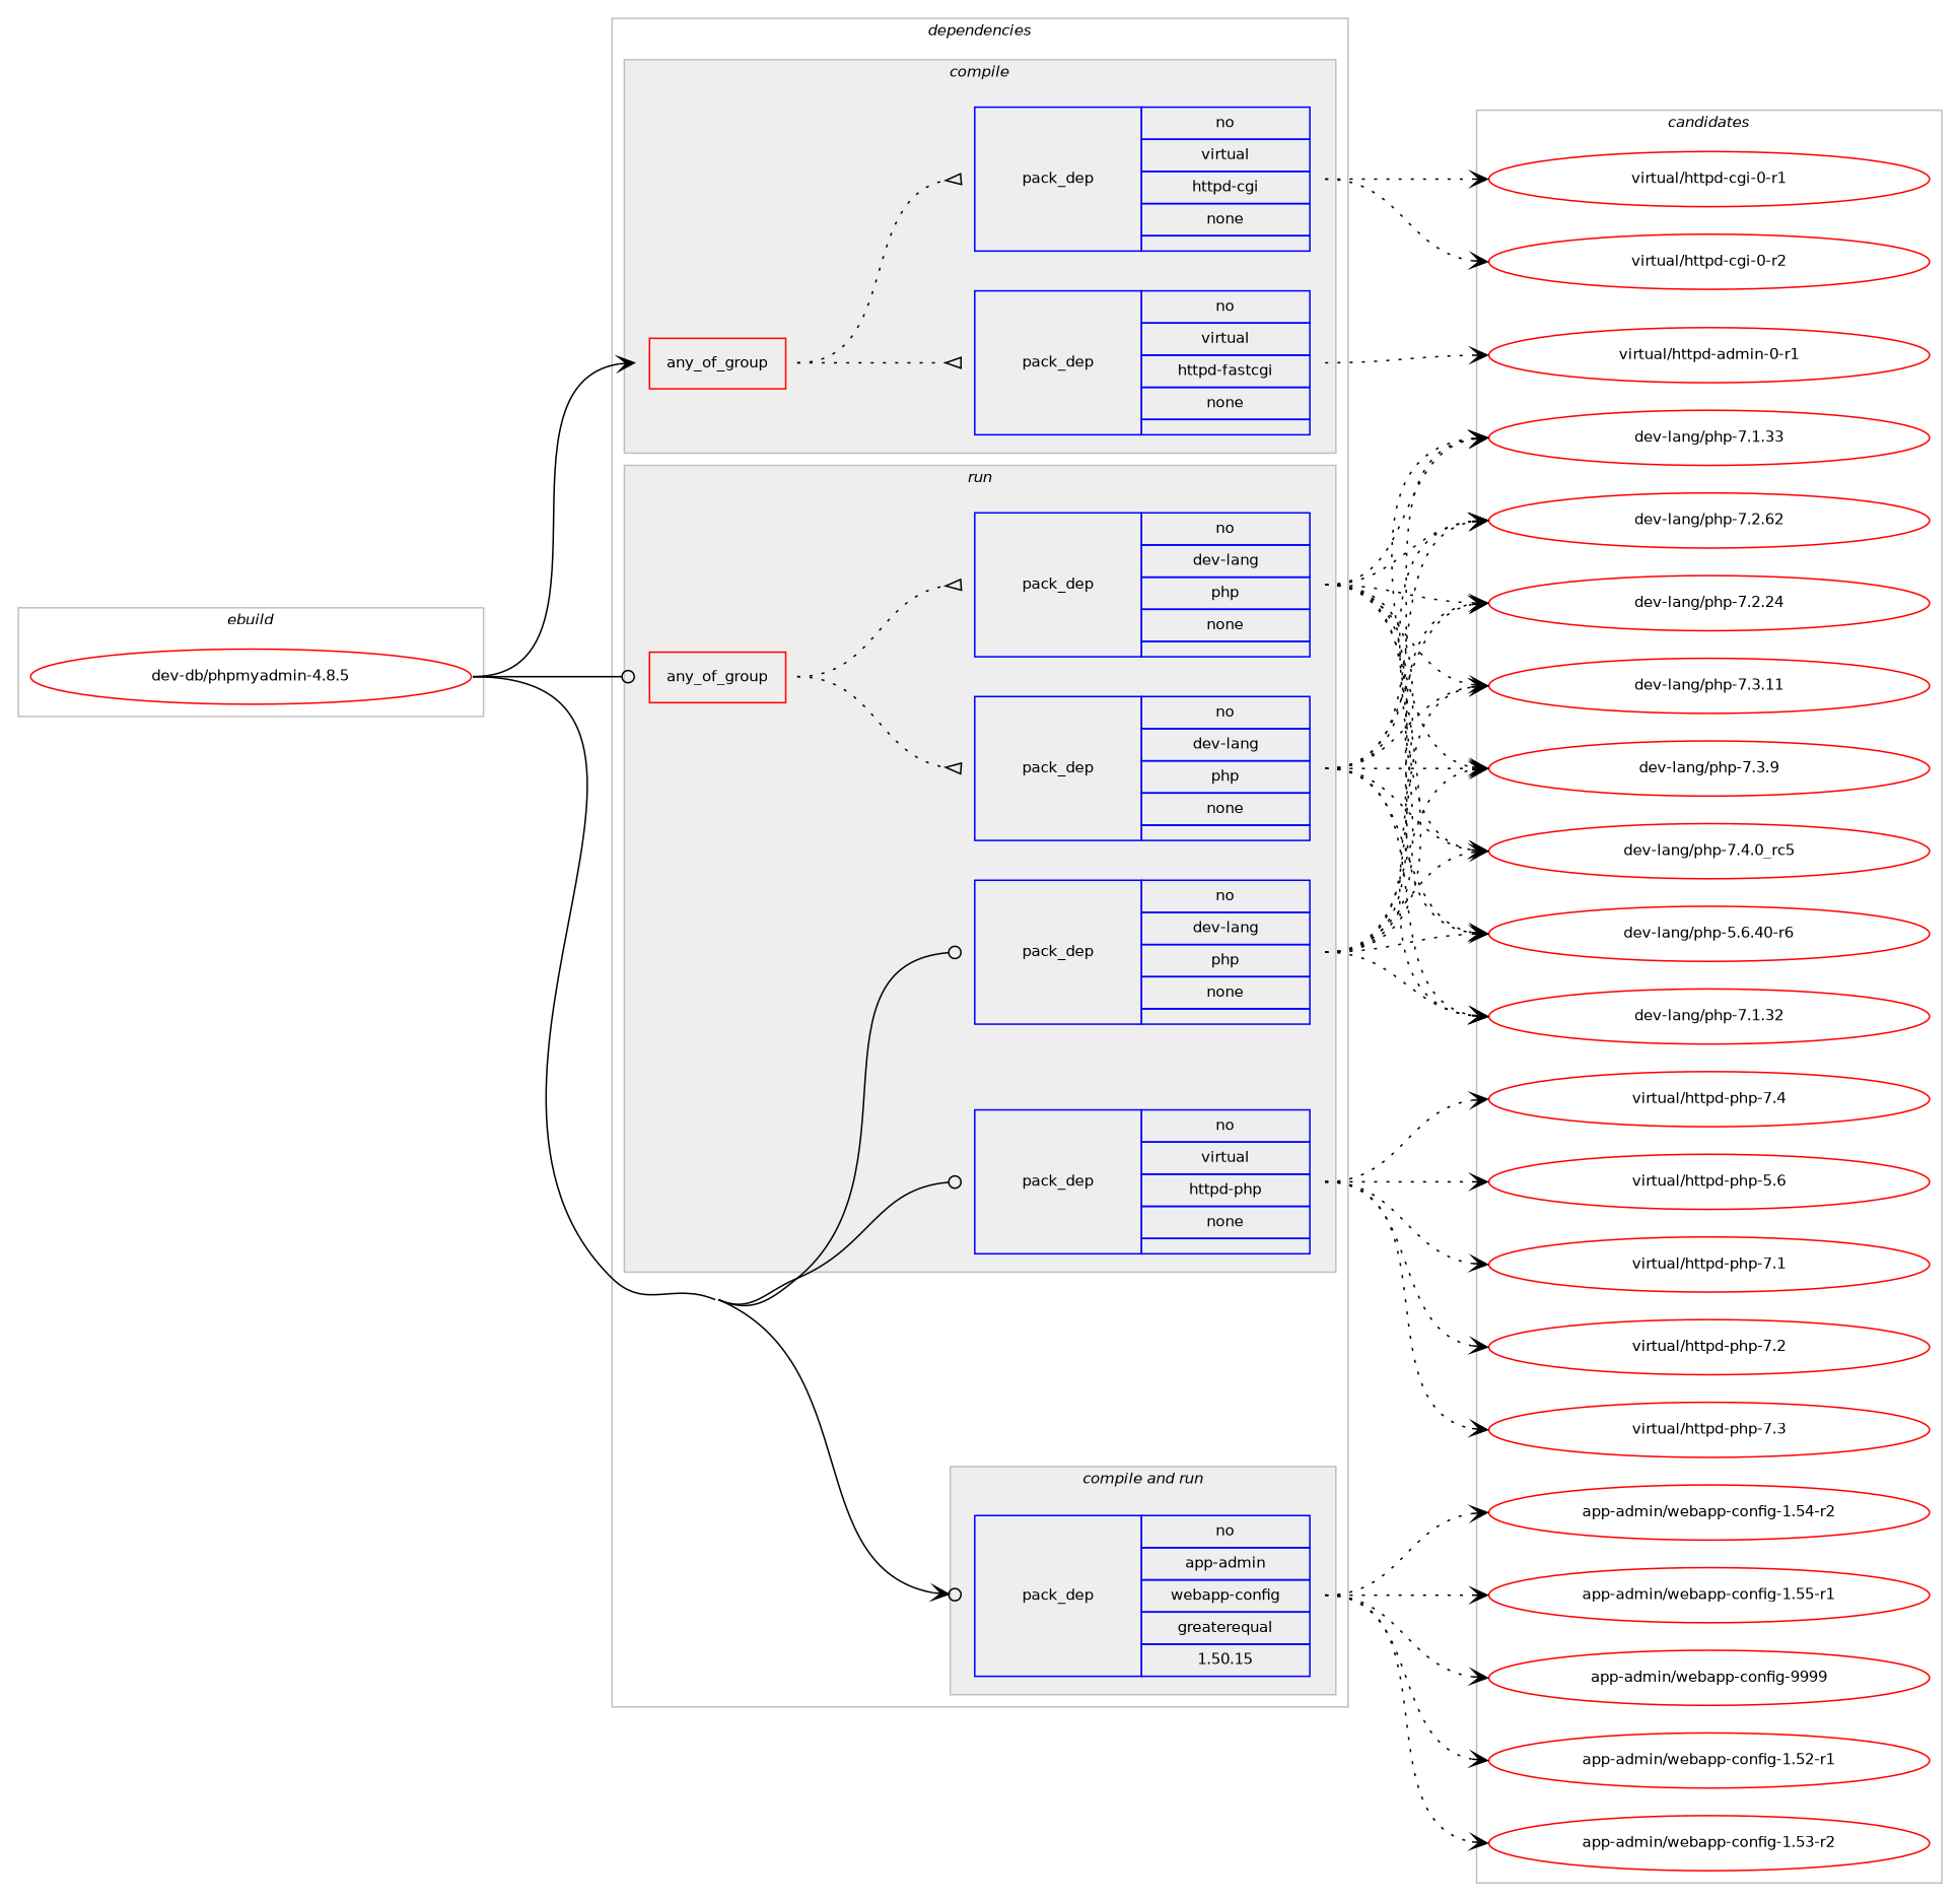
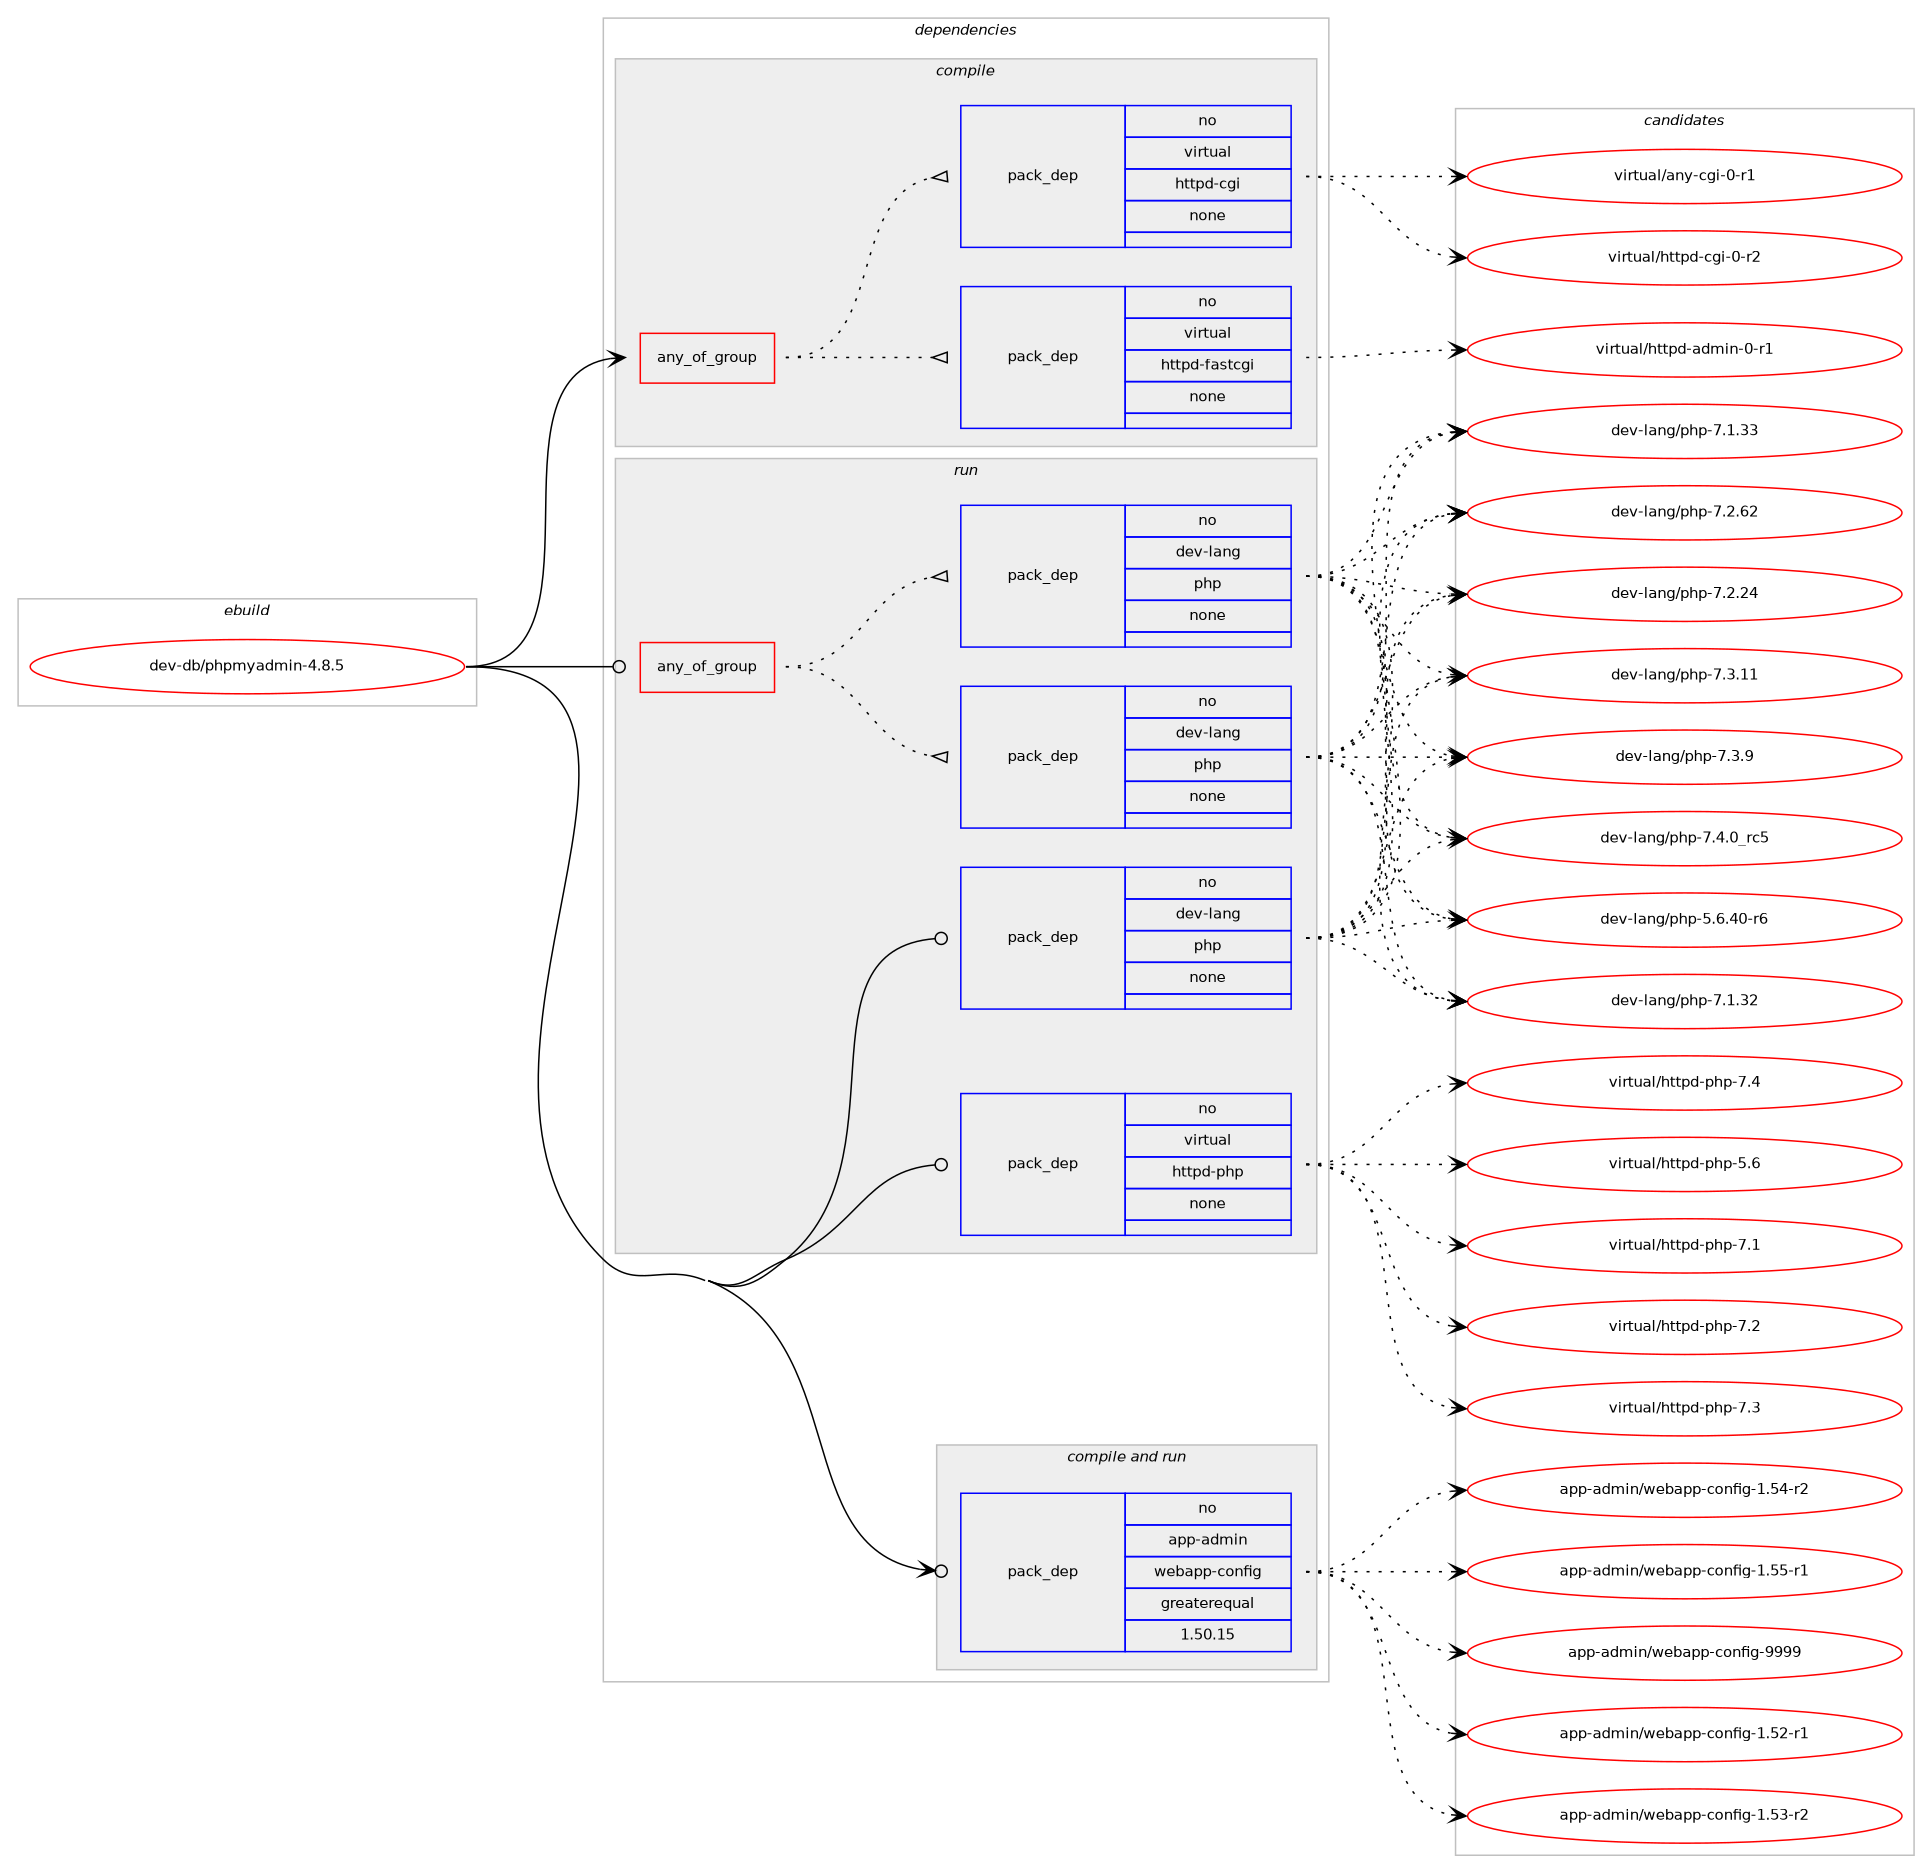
  digraph {
    compound=true
    concentrate=true
    fontname=Helvetica
    fontsize=10
    newrank=true
    rankdir=LR
    ranksep=1.5
    node [color=red fontname=Helvetica fontsize=10]
    edge [arrowhead=vee headport=w style=dotted tailport=e weight=100]
    n1 [label="dev-db/phpmyadmin-4.8.5" width=4]
    n2 [color=blue label=<<TABLE BORDER="0" CELLBORDER="1" CELLSPACING="0" CELLPADDING="4" WIDTH="220"><TR><TD ROWSPAN="6" CELLPADDING="30">pack_dep</TD></TR><TR><TD WIDTH="110">no</TD></TR><TR><TD>virtual</TD></TR><TR><TD>httpd-cgi</TD></TR><TR><TD>none</TD></TR><TR><TD></TD></TR></TABLE>> shape=none]
    n3 [color=blue label=<<TABLE BORDER="0" CELLBORDER="1" CELLSPACING="0" CELLPADDING="4" WIDTH="220"><TR><TD ROWSPAN="6" CELLPADDING="30">pack_dep</TD></TR><TR><TD WIDTH="110">no</TD></TR><TR><TD>virtual</TD></TR><TR><TD>httpd-fastcgi</TD></TR><TR><TD>none</TD></TR><TR><TD></TD></TR></TABLE>> shape=none]
    n4 [label=<<TABLE BORDER="0" CELLBORDER="1" CELLSPACING="0" CELLPADDING="4"><TR><TD CELLPADDING="10">any_of_group</TD></TR></TABLE>> shape=none]
    n5 [color=blue label=<<TABLE BORDER="0" CELLBORDER="1" CELLSPACING="0" CELLPADDING="4" WIDTH="220"><TR><TD ROWSPAN="6" CELLPADDING="30">pack_dep</TD></TR><TR><TD WIDTH="110">no</TD></TR><TR><TD>app-admin</TD></TR><TR><TD>webapp-config</TD></TR><TR><TD>greaterequal</TD></TR><TR><TD>1.50.15</TD></TR></TABLE>> shape=none]
    n6 [color=blue label=<<TABLE BORDER="0" CELLBORDER="1" CELLSPACING="0" CELLPADDING="4" WIDTH="220"><TR><TD ROWSPAN="6" CELLPADDING="30">pack_dep</TD></TR><TR><TD WIDTH="110">no</TD></TR><TR><TD>dev-lang</TD></TR><TR><TD>php</TD></TR><TR><TD>none</TD></TR><TR><TD></TD></TR></TABLE>> shape=none]
    n7 [color=blue label=<<TABLE BORDER="0" CELLBORDER="1" CELLSPACING="0" CELLPADDING="4" WIDTH="220"><TR><TD ROWSPAN="6" CELLPADDING="30">pack_dep</TD></TR><TR><TD WIDTH="110">no</TD></TR><TR><TD>dev-lang</TD></TR><TR><TD>php</TD></TR><TR><TD>none</TD></TR><TR><TD></TD></TR></TABLE>> shape=none]
    n8 [label=<<TABLE BORDER="0" CELLBORDER="1" CELLSPACING="0" CELLPADDING="4"><TR><TD CELLPADDING="10">any_of_group</TD></TR></TABLE>> shape=none]
    n9 [color=blue label=<<TABLE BORDER="0" CELLBORDER="1" CELLSPACING="0" CELLPADDING="4" WIDTH="220"><TR><TD ROWSPAN="6" CELLPADDING="30">pack_dep</TD></TR><TR><TD WIDTH="110">no</TD></TR><TR><TD>dev-lang</TD></TR><TR><TD>php</TD></TR><TR><TD>none</TD></TR><TR><TD></TD></TR></TABLE>> shape=none]
    n10 [color=blue label=<<TABLE BORDER="0" CELLBORDER="1" CELLSPACING="0" CELLPADDING="4" WIDTH="220"><TR><TD ROWSPAN="6" CELLPADDING="30">pack_dep</TD></TR><TR><TD WIDTH="110">no</TD></TR><TR><TD>virtual</TD></TR><TR><TD>httpd-php</TD></TR><TR><TD>none</TD></TR><TR><TD></TD></TR></TABLE>> shape=none]
-   n11 [label="virtual/httpd-cgi-0-r1" width=4]
+   n11 [label="virtual/any-cgi-0-r1" width=4]
    n12 [label="virtual/httpd-cgi-0-r2" width=4]
    n13 [label="virtual/httpd-admin-0-r1" width=4]
    n14 [label="app-admin/webapp-config-1.52-r1" width=4]
    n15 [label="app-admin/webapp-config-1.53-r2" width=4]
    n16 [label="app-admin/webapp-config-1.54-r2" width=4]
    n17 [label="app-admin/webapp-config-1.55-r1" width=4]
    n18 [label="app-admin/webapp-config-9999" width=4]
    n19 [label="dev-lang/php-5.6.40-r6" width=4]
    n20 [label="dev-lang/php-7.1.32" width=4]
    n21 [label="dev-lang/php-7.1.33" width=4]
    n22 [label="dev-lang/php-7.2.62" width=4]
    n23 [label="dev-lang/php-7.2.24" width=4]
    n24 [label="dev-lang/php-7.3.11" width=4]
    n25 [label="dev-lang/php-7.3.9" width=4]
    n26 [label="dev-lang/php-7.4.0_rc5" width=4]
    n27 [label="virtual/httpd-php-5.6" width=4]
    n28 [label="virtual/httpd-php-7.1" width=4]
    n29 [label="virtual/httpd-php-7.2" width=4]
    n30 [label="virtual/httpd-php-7.3" width=4]
    n31 [label="virtual/httpd-php-7.4" width=4]
    subgraph cluster_1 {
      color=gray
      label=<<i>ebuild</i>>
      n1
    }
    subgraph cluster_2 {
      color=gray
      label=<<i>dependencies</i>>
      subgraph cluster_3 {
        color=gray
        fillcolor="#eeeeee"
        label=<<i>compile</i>>
        style=filled
        subgraph sub_4 {
          color=gray
          fillcolor="#eeeeee"
          label=<<i>compile</i>>
          style=filled
          n4
          subgraph sub_5 {
            color=gray
            fillcolor="#eeeeee"
            label=<<i>compile</i>>
            style=filled
            n2
          }
          subgraph sub_6 {
            color=gray
            fillcolor="#eeeeee"
            label=<<i>compile</i>>
            style=filled
            n3
          }
        }
      }
      subgraph cluster_7 {
        color=gray
        fillcolor="#eeeeee"
        label=<<i>compile and run</i>>
        style=filled
        subgraph sub_8 {
          color=gray
          fillcolor="#eeeeee"
          label=<<i>compile and run</i>>
          style=filled
          n5
        }
      }
      subgraph cluster_9 {
        color=gray
        fillcolor="#eeeeee"
        label=<<i>run</i>>
        style=filled
        subgraph sub_10 {
          color=gray
          fillcolor="#eeeeee"
          label=<<i>run</i>>
          style=filled
          n8
          subgraph sub_11 {
            color=gray
            fillcolor="#eeeeee"
            label=<<i>run</i>>
            style=filled
            n6
          }
          subgraph sub_12 {
            color=gray
            fillcolor="#eeeeee"
            label=<<i>run</i>>
            style=filled
            n7
          }
        }
        subgraph sub_13 {
          color=gray
          fillcolor="#eeeeee"
          label=<<i>run</i>>
          style=filled
          n9
        }
        subgraph sub_14 {
          color=gray
          fillcolor="#eeeeee"
          label=<<i>run</i>>
          style=filled
          n10
        }
      }
    }
    subgraph cluster_15 {
      color=gray
      label=<<i>candidates</i>>
      rank=same
      subgraph sub_16 {
        color=black
        label=<<i>candidates</i>>
        nodesep=1
        rank=same
        n11
        n12
      }
      subgraph sub_17 {
        color=black
        label=<<i>candidates</i>>
        nodesep=1
        rank=same
        n13
      }
      subgraph sub_18 {
        color=black
        label=<<i>candidates</i>>
        nodesep=1
        rank=same
        n14
        n15
        n16
        n17
        n18
      }
      subgraph sub_19 {
        color=black
        label=<<i>candidates</i>>
        nodesep=1
        rank=same
        n19
        n20
        n21
        n22
        n23
        n24
        n25
        n26
      }
      subgraph sub_20 {
        color=black
        label=<<i>candidates</i>>
        nodesep=1
        rank=same
        n19
        n20
        n21
        n22
        n23
        n24
        n25
        n26
      }
      subgraph sub_21 {
        color=black
        label=<<i>candidates</i>>
        nodesep=1
        rank=same
        n19
        n20
        n21
        n22
        n23
        n24
        n25
        n26
      }
      subgraph sub_22 {
        color=black
        label=<<i>candidates</i>>
        nodesep=1
        rank=same
        n27
        n28
        n29
        n30
        n31
      }
    }
    n1 -> n4 [style=solid weight=20]
    n1 -> n5 [arrowhead=odotvee style=solid weight=20]
    n1 -> n8 [arrowhead=odot style=solid weight=20]
    n1 -> n9 [arrowhead=odot style=solid weight=20]
    n1 -> n10 [arrowhead=odot style=solid weight=20]
    n2 -> n11
    n2 -> n12
    n3 -> n13
    n4 -> n2 [arrowhead=oinv weight=20]
    n4 -> n3 [arrowhead=oinv weight=20]
    n5 -> n14
    n5 -> n15
    n5 -> n16
    n5 -> n17
    n5 -> n18
    n6 -> n19
    n6 -> n20
    n6 -> n21
    n6 -> n22
    n6 -> n23
    n6 -> n24
    n6 -> n25
    n6 -> n26
    n7 -> n19
    n7 -> n20
    n7 -> n21
    n7 -> n22
    n7 -> n23
    n7 -> n24
    n7 -> n25
    n7 -> n26
    n8 -> n6 [arrowhead=oinv weight=20]
    n8 -> n7 [arrowhead=oinv weight=20]
    n9 -> n19
    n9 -> n20
    n9 -> n21
    n9 -> n22
    n9 -> n23
    n9 -> n24
    n9 -> n25
    n9 -> n26
    n10 -> n27
    n10 -> n28
    n10 -> n29
    n10 -> n30
    n10 -> n31
  }
